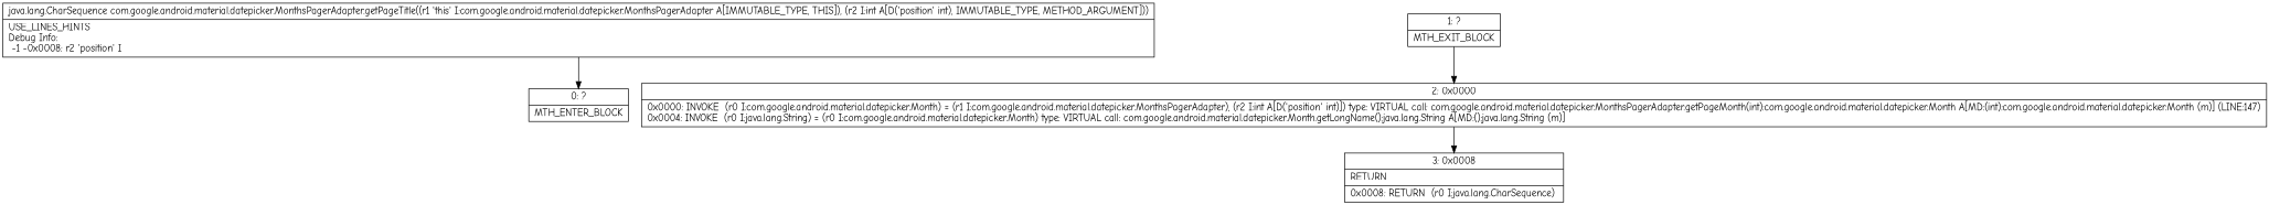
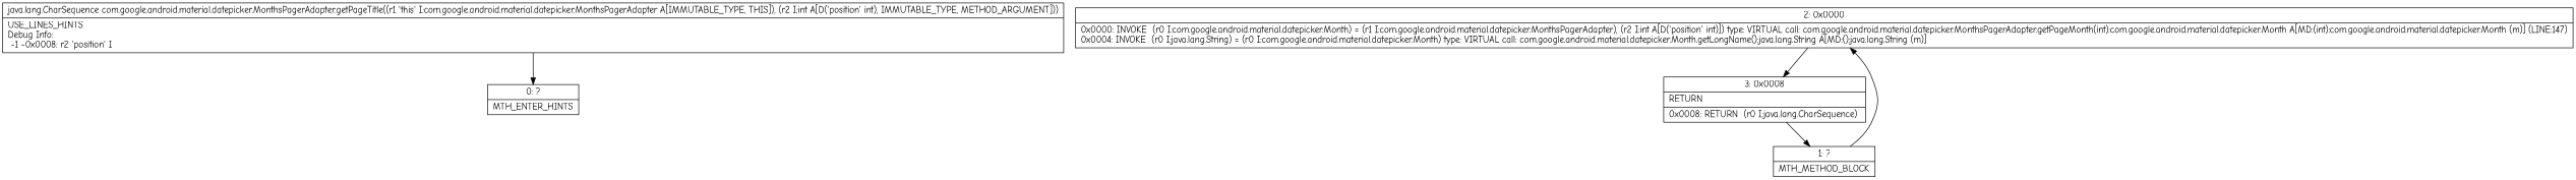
  digraph {
    fontname="Comic Neue"
    node [fontname="Comic Neue" shape=record]
    edge [fontname="Comic Neue"]
-   n1 [label="{0\:\ ?|MTH_ENTER_BLOCK\l}"]
+   n1 [label="{0\:\ ?|MTH_ENTER_HINTS\l}"]
    n2 [label="{2\:\ 0x0000|0x0000: INVOKE  (r0 I:com.google.android.material.datepicker.Month) = (r1 I:com.google.android.material.datepicker.MonthsPagerAdapter), (r2 I:int A[D('position' int)]) type: VIRTUAL call: com.google.android.material.datepicker.MonthsPagerAdapter.getPageMonth(int):com.google.android.material.datepicker.Month A[MD:(int):com.google.android.material.datepicker.Month (m)] (LINE:147)\l0x0004: INVOKE  (r0 I:java.lang.String) = (r0 I:com.google.android.material.datepicker.Month) type: VIRTUAL call: com.google.android.material.datepicker.Month.getLongName():java.lang.String A[MD:():java.lang.String (m)]\l}"]
    n3 [label="{3\:\ 0x0008|RETURN\l|0x0008: RETURN  (r0 I:java.lang.CharSequence) \l}"]
-   n4 [label="{1\:\ ?|MTH_EXIT_BLOCK\l}"]
+   n4 [label="{1\:\ ?|MTH_METHOD_BLOCK\l}"]
    n5 [label="{java.lang.CharSequence com.google.android.material.datepicker.MonthsPagerAdapter.getPageTitle((r1 'this' I:com.google.android.material.datepicker.MonthsPagerAdapter A[IMMUTABLE_TYPE, THIS]), (r2 I:int A[D('position' int), IMMUTABLE_TYPE, METHOD_ARGUMENT]))  | USE_LINES_HINTS\lDebug Info:\l  \-1 \-0x0008: r2 'position' I\l}"]
    n2 -> n3
+   n3 -> n4
    n4 -> n2
    n5 -> n1
  }
